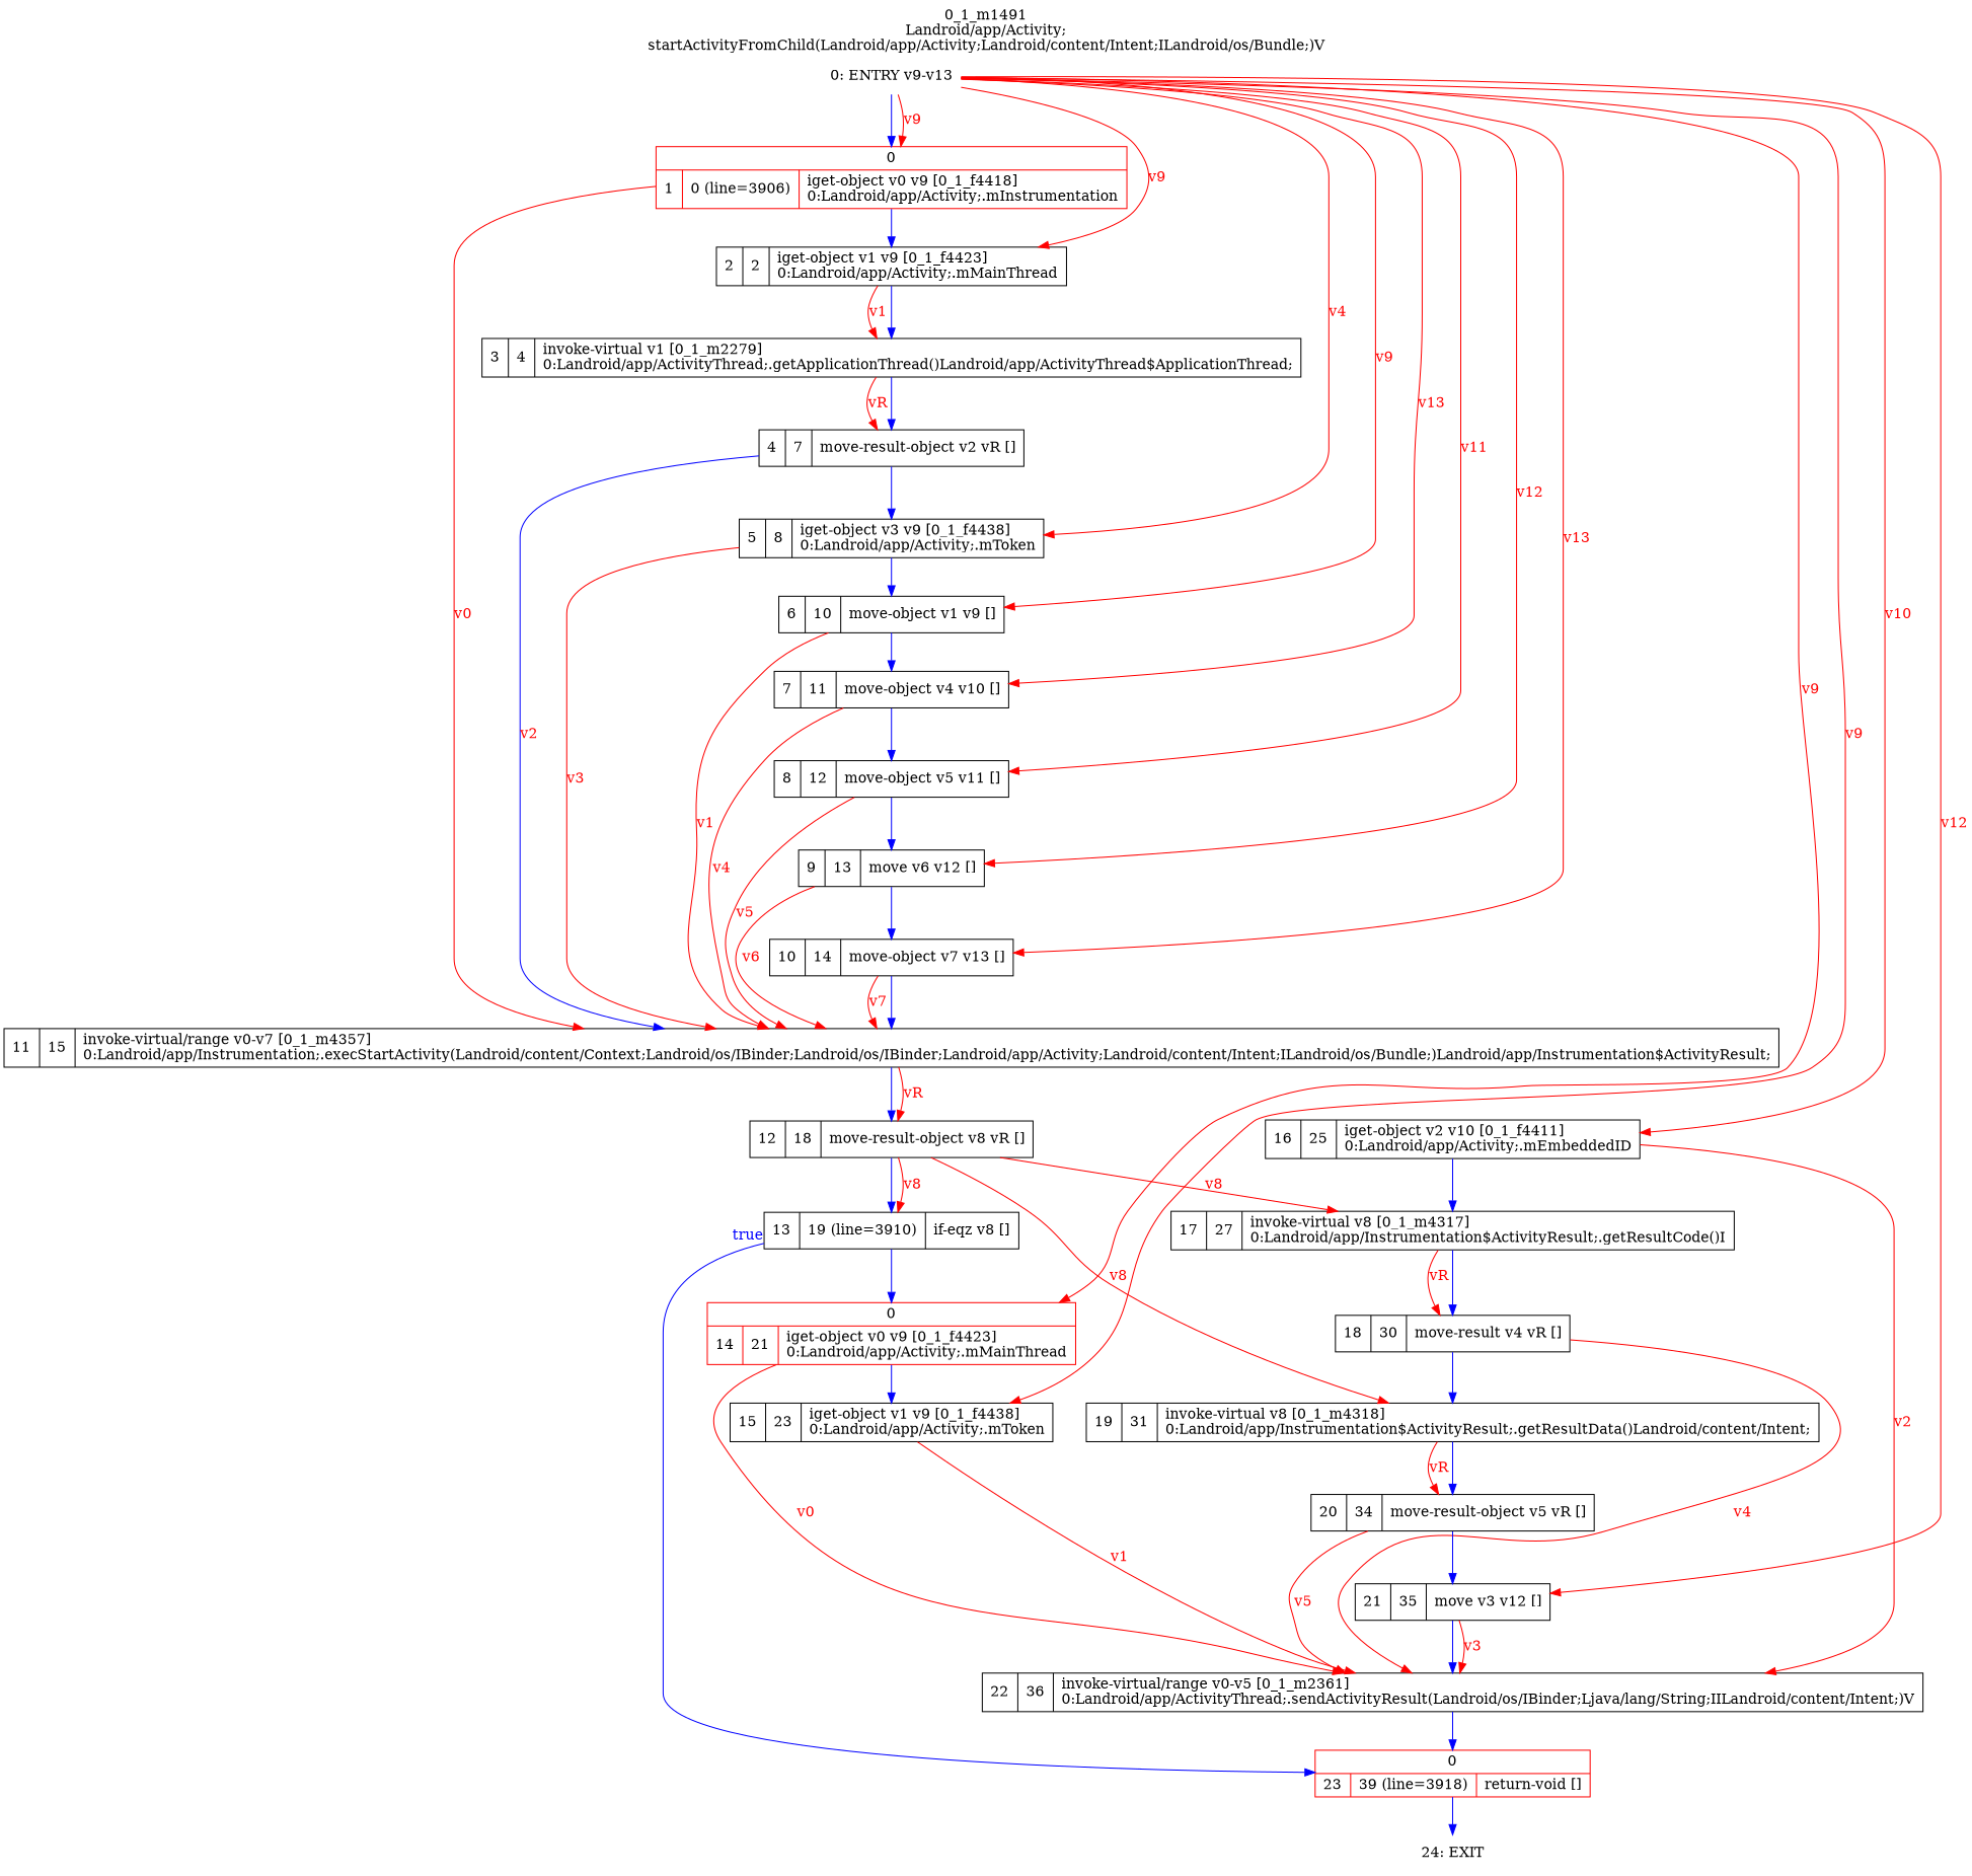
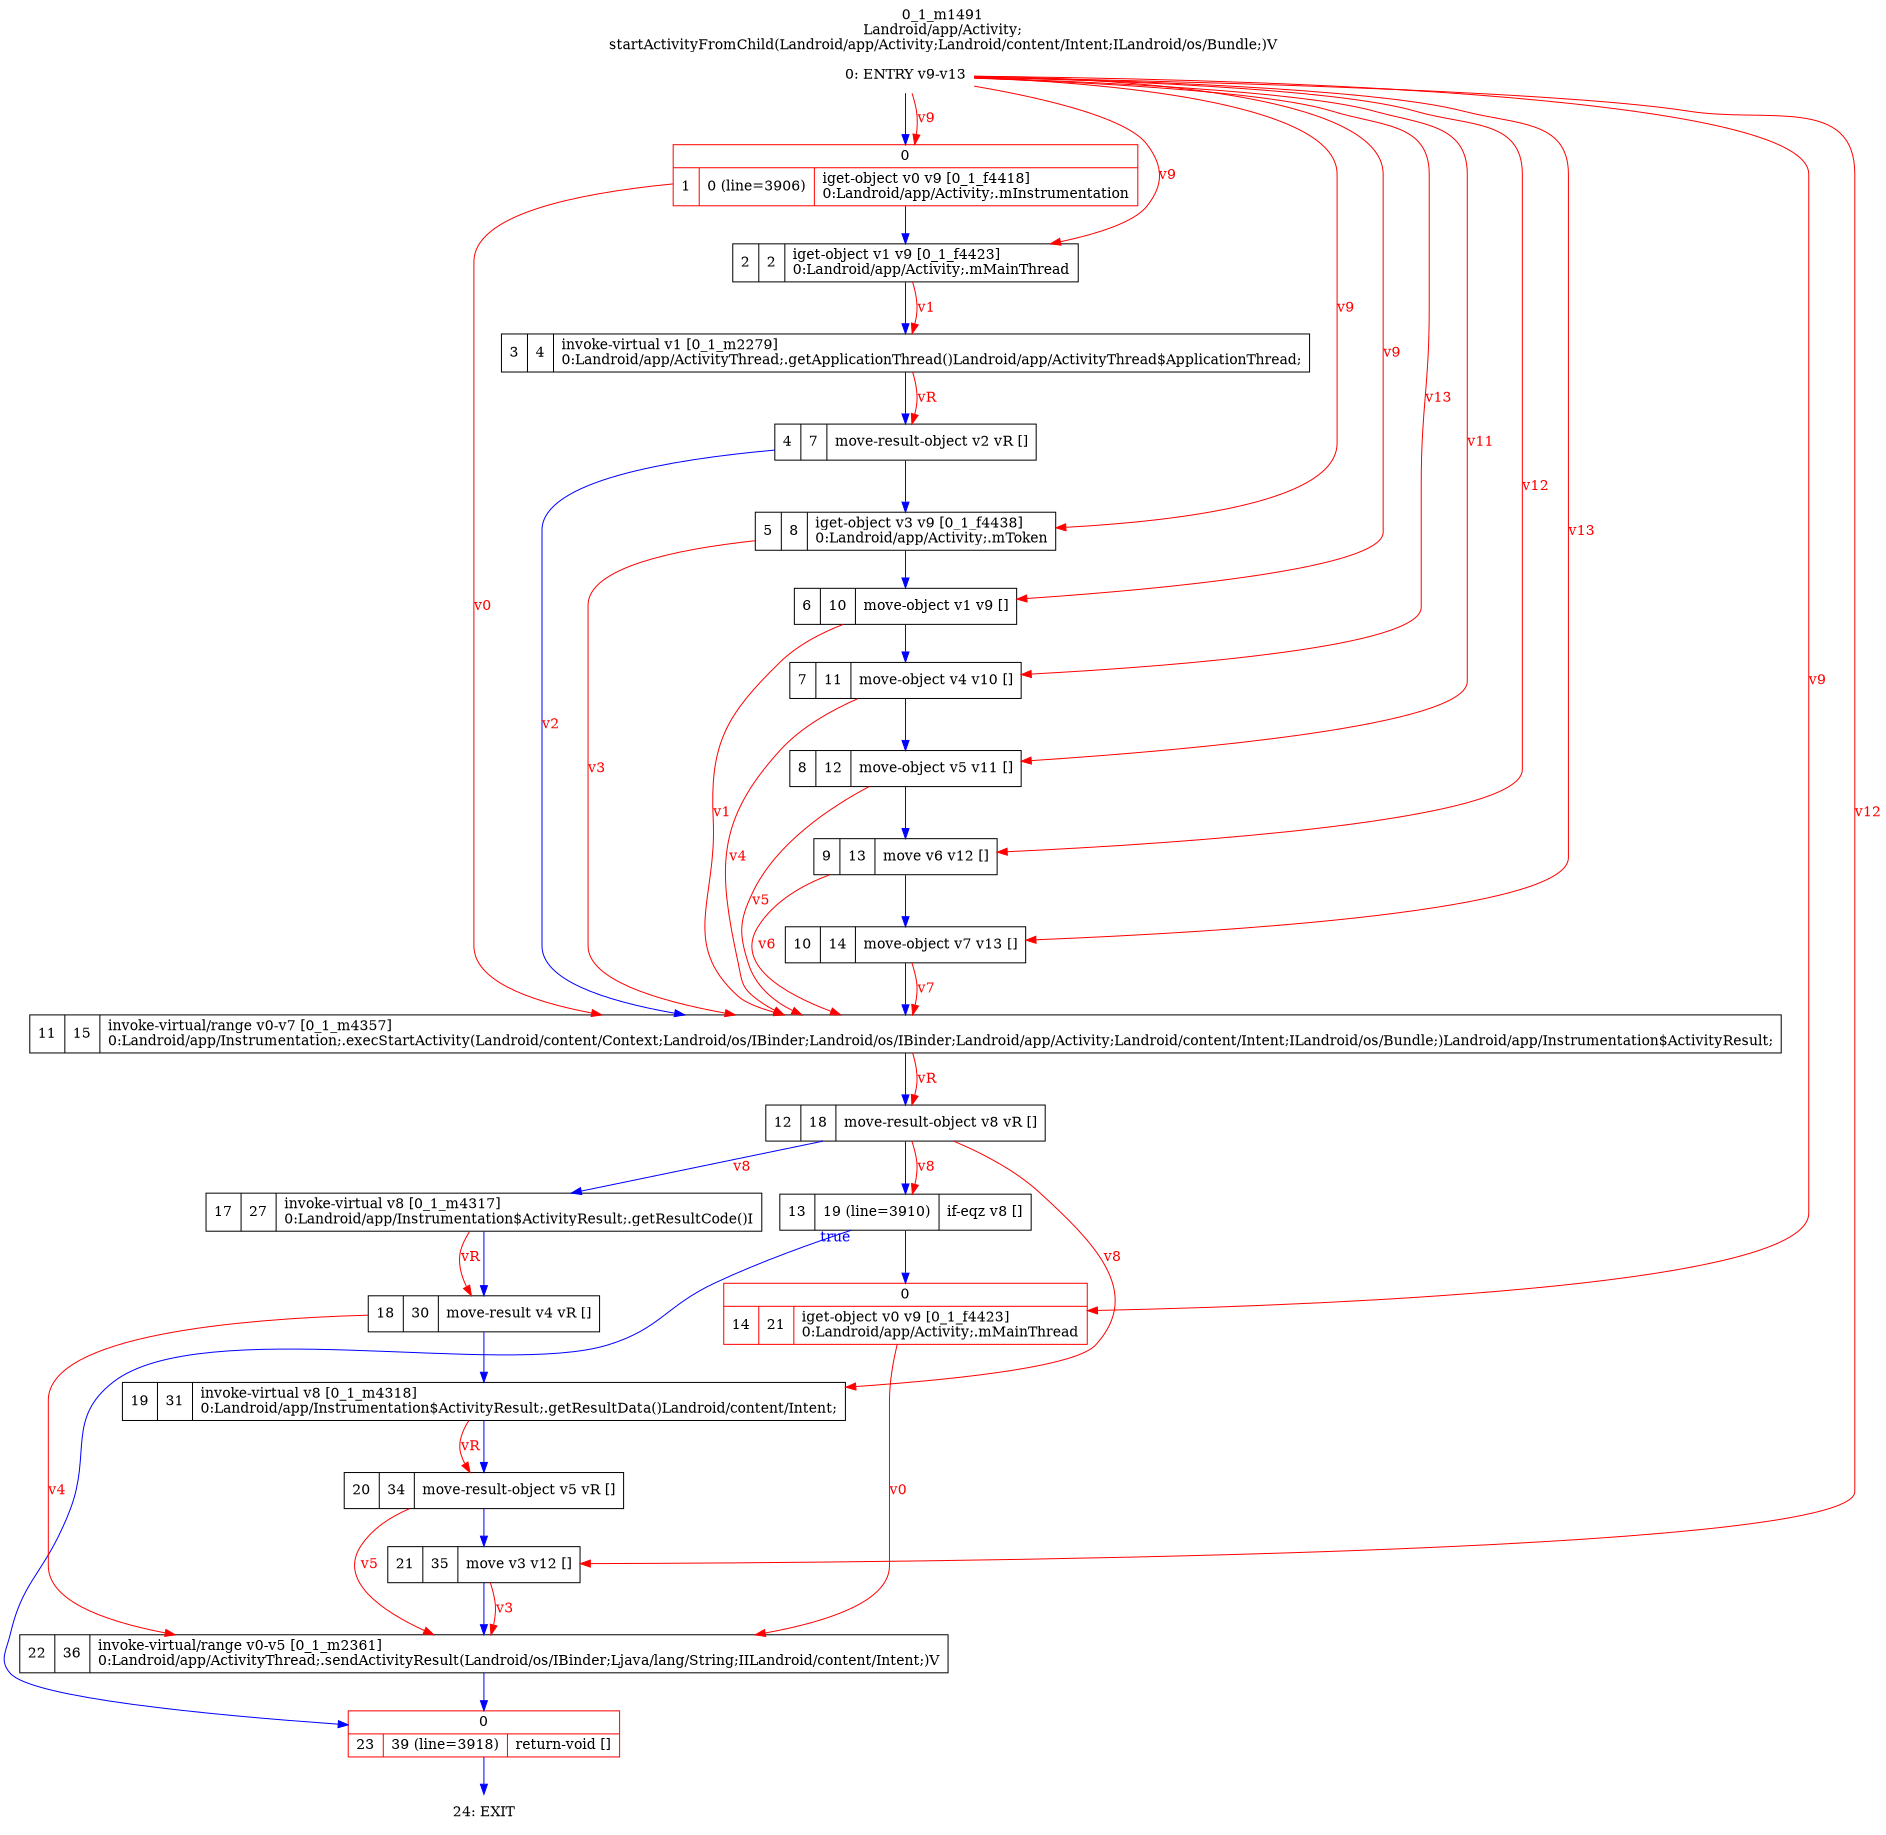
  digraph {
    label="0_1_m1491\nLandroid/app/Activity;\nstartActivityFromChild(Landroid/app/Activity;Landroid/content/Intent;ILandroid/os/Bundle;)V"
    labelloc=t
    rankdir=UD
    node [shape=record]
    edge [color=red fontcolor=red]
    n1 [label="0: ENTRY v9-v13" shape=plaintext]
    n2 [color=red label="{0|{1|0 (line=3906)|iget-object v0 v9 [0_1_f4418]\l0:Landroid/app/Activity;.mInstrumentation\l}}"]
    n3 [label="2|2|iget-object v1 v9 [0_1_f4423]\l0:Landroid/app/Activity;.mMainThread\l"]
    n4 [label="5|8|iget-object v3 v9 [0_1_f4438]\l0:Landroid/app/Activity;.mToken\l"]
    n5 [label="6|10|move-object v1 v9 []\l"]
    n6 [label="7|11|move-object v4 v10 []\l"]
    n7 [label="8|12|move-object v5 v11 []\l"]
    n8 [label="9|13|move v6 v12 []\l"]
    n9 [label="10|14|move-object v7 v13 []\l"]
    n10 [color=red label="{0|{14|21|iget-object v0 v9 [0_1_f4423]\l0:Landroid/app/Activity;.mMainThread\l}}"]
-   n11 [label="15|23|iget-object v1 v9 [0_1_f4438]\l0:Landroid/app/Activity;.mToken\l"]
-   n12 [label="16|25|iget-object v2 v10 [0_1_f4411]\l0:Landroid/app/Activity;.mEmbeddedID\l"]
    n13 [label="21|35|move v3 v12 []\l"]
    n14 [label="11|15|invoke-virtual/range v0-v7 [0_1_m4357]\l0:Landroid/app/Instrumentation;.execStartActivity(Landroid/content/Context;Landroid/os/IBinder;Landroid/os/IBinder;Landroid/app/Activity;Landroid/content/Intent;ILandroid/os/Bundle;)Landroid/app/Instrumentation$ActivityResult;\l"]
    n15 [label="3|4|invoke-virtual v1 [0_1_m2279]\l0:Landroid/app/ActivityThread;.getApplicationThread()Landroid/app/ActivityThread$ApplicationThread;\l"]
    n16 [label="22|36|invoke-virtual/range v0-v5 [0_1_m2361]\l0:Landroid/app/ActivityThread;.sendActivityResult(Landroid/os/IBinder;Ljava/lang/String;IILandroid/content/Intent;)V\l"]
    n17 [label="17|27|invoke-virtual v8 [0_1_m4317]\l0:Landroid/app/Instrumentation$ActivityResult;.getResultCode()I\l"]
    n18 [label="12|18|move-result-object v8 vR []\l"]
    n19 [label="4|7|move-result-object v2 vR []\l"]
    n20 [label="13|19 (line=3910)|if-eqz v8 []\l"]
    n21 [label="19|31|invoke-virtual v8 [0_1_m4318]\l0:Landroid/app/Instrumentation$ActivityResult;.getResultData()Landroid/content/Intent;\l"]
    n22 [color=red label="{0|{23|39 (line=3918)|return-void []\l}}"]
    n23 [label="18|30|move-result v4 vR []\l"]
    n24 [label="20|34|move-result-object v5 vR []\l"]
    n25 [label="24: EXIT" shape=plaintext]
    n1 -> n2 [color=blue fontcolor=blue weight=100]
    n1 -> n2 [label=v9]
    n1 -> n3 [label=v9]
-   n1 -> n4 [label=v4]
+   n1 -> n4 [label=v9]
    n1 -> n5 [label=v9]
    n1 -> n6 [label=v13]
    n1 -> n7 [label=v11]
    n1 -> n8 [label=v12]
    n1 -> n9 [label=v13]
    n1 -> n10 [label=v9]
-   n1 -> n11 [label=v9]
-   n1 -> n12 [label=v10]
    n1 -> n13 [label=v12]
    n2 -> n3 [color=blue fontcolor=blue weight=100]
    n2 -> n14 [label=v0]
    n3 -> n15 [color=blue fontcolor=blue weight=100]
    n3 -> n15 [label=v1]
    n4 -> n5 [color=blue fontcolor=blue weight=100]
    n4 -> n14 [label=v3]
    n5 -> n6 [color=blue fontcolor=blue weight=100]
    n5 -> n14 [label=v1]
    n6 -> n7 [color=blue fontcolor=blue weight=100]
    n6 -> n14 [label=v4]
    n7 -> n8 [color=blue fontcolor=blue weight=100]
    n7 -> n14 [label=v5]
    n8 -> n9 [color=blue fontcolor=blue weight=100]
    n8 -> n14 [label=v6]
    n9 -> n14 [color=blue fontcolor=blue weight=100]
    n9 -> n14 [label=v7]
-   n10 -> n11 [color=blue fontcolor=blue weight=100]
    n10 -> n16 [label=v0]
-   n11 -> n16 [label=v1]
-   n12 -> n16 [label=v2]
-   n12 -> n17 [color=blue fontcolor=blue weight=100]
    n13 -> n16 [color=blue fontcolor=blue weight=100]
    n13 -> n16 [label=v3]
    n14 -> n18 [color=blue fontcolor=blue weight=100]
    n14 -> n18 [label=vR]
    n15 -> n19 [color=blue fontcolor=blue weight=100]
    n15 -> n19 [label=vR]
    n16 -> n22 [color=blue fontcolor=blue weight=100]
    n17 -> n23 [color=blue fontcolor=blue weight=100]
    n17 -> n23 [label=vR]
-   n18 -> n17 [label=v8]
+   n18 -> n17 [color=blue label=v8]
    n18 -> n20 [color=blue fontcolor=blue weight=100]
    n18 -> n20 [label=v8]
    n18 -> n21 [label=v8]
    n19 -> n4 [color=blue fontcolor=blue weight=100]
    n19 -> n14 [color=blue label=v2]
    n20 -> n10 [color=blue fontcolor=blue weight=100]
    n20 -> n22 [color=blue fontcolor=blue taillabel=true weight=10]
    n21 -> n24 [color=blue fontcolor=blue weight=100]
    n21 -> n24 [label=vR]
    n22 -> n25 [color=blue fontcolor=blue weight=100]
    n23 -> n16 [label=v4]
    n23 -> n21 [color=blue fontcolor=blue weight=100]
    n24 -> n13 [color=blue fontcolor=blue weight=100]
    n24 -> n16 [label=v5]
  }
